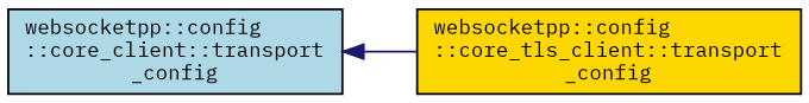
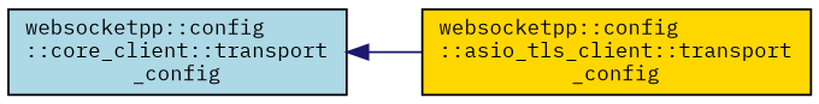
  digraph {
    rankdir=LR
    fontname="IBM Plex Mono"
    node [color=black fontname="IBM Plex Mono" fontsize=10 shape=record style=filled]
-   n1 [fillcolor=gold fontcolor=black height=0.2 label="websocketpp::config\l::core_tls_client::transport\l_config" width=0.4]
+   n1 [fillcolor=gold fontcolor=black height=0.2 label="websocketpp::config\l::asio_tls_client::transport\l_config" width=0.4]
    n2 [fillcolor=lightblue height=0.2 label="websocketpp::config\l::core_client::transport\l_config" width=0.4]
    n2 -> n1 [color=midnightblue dir=back fontname="IBM Plex Mono" fontsize=10 labelfontname=Helvetica labelfontsize=10 style=solid]
  }
